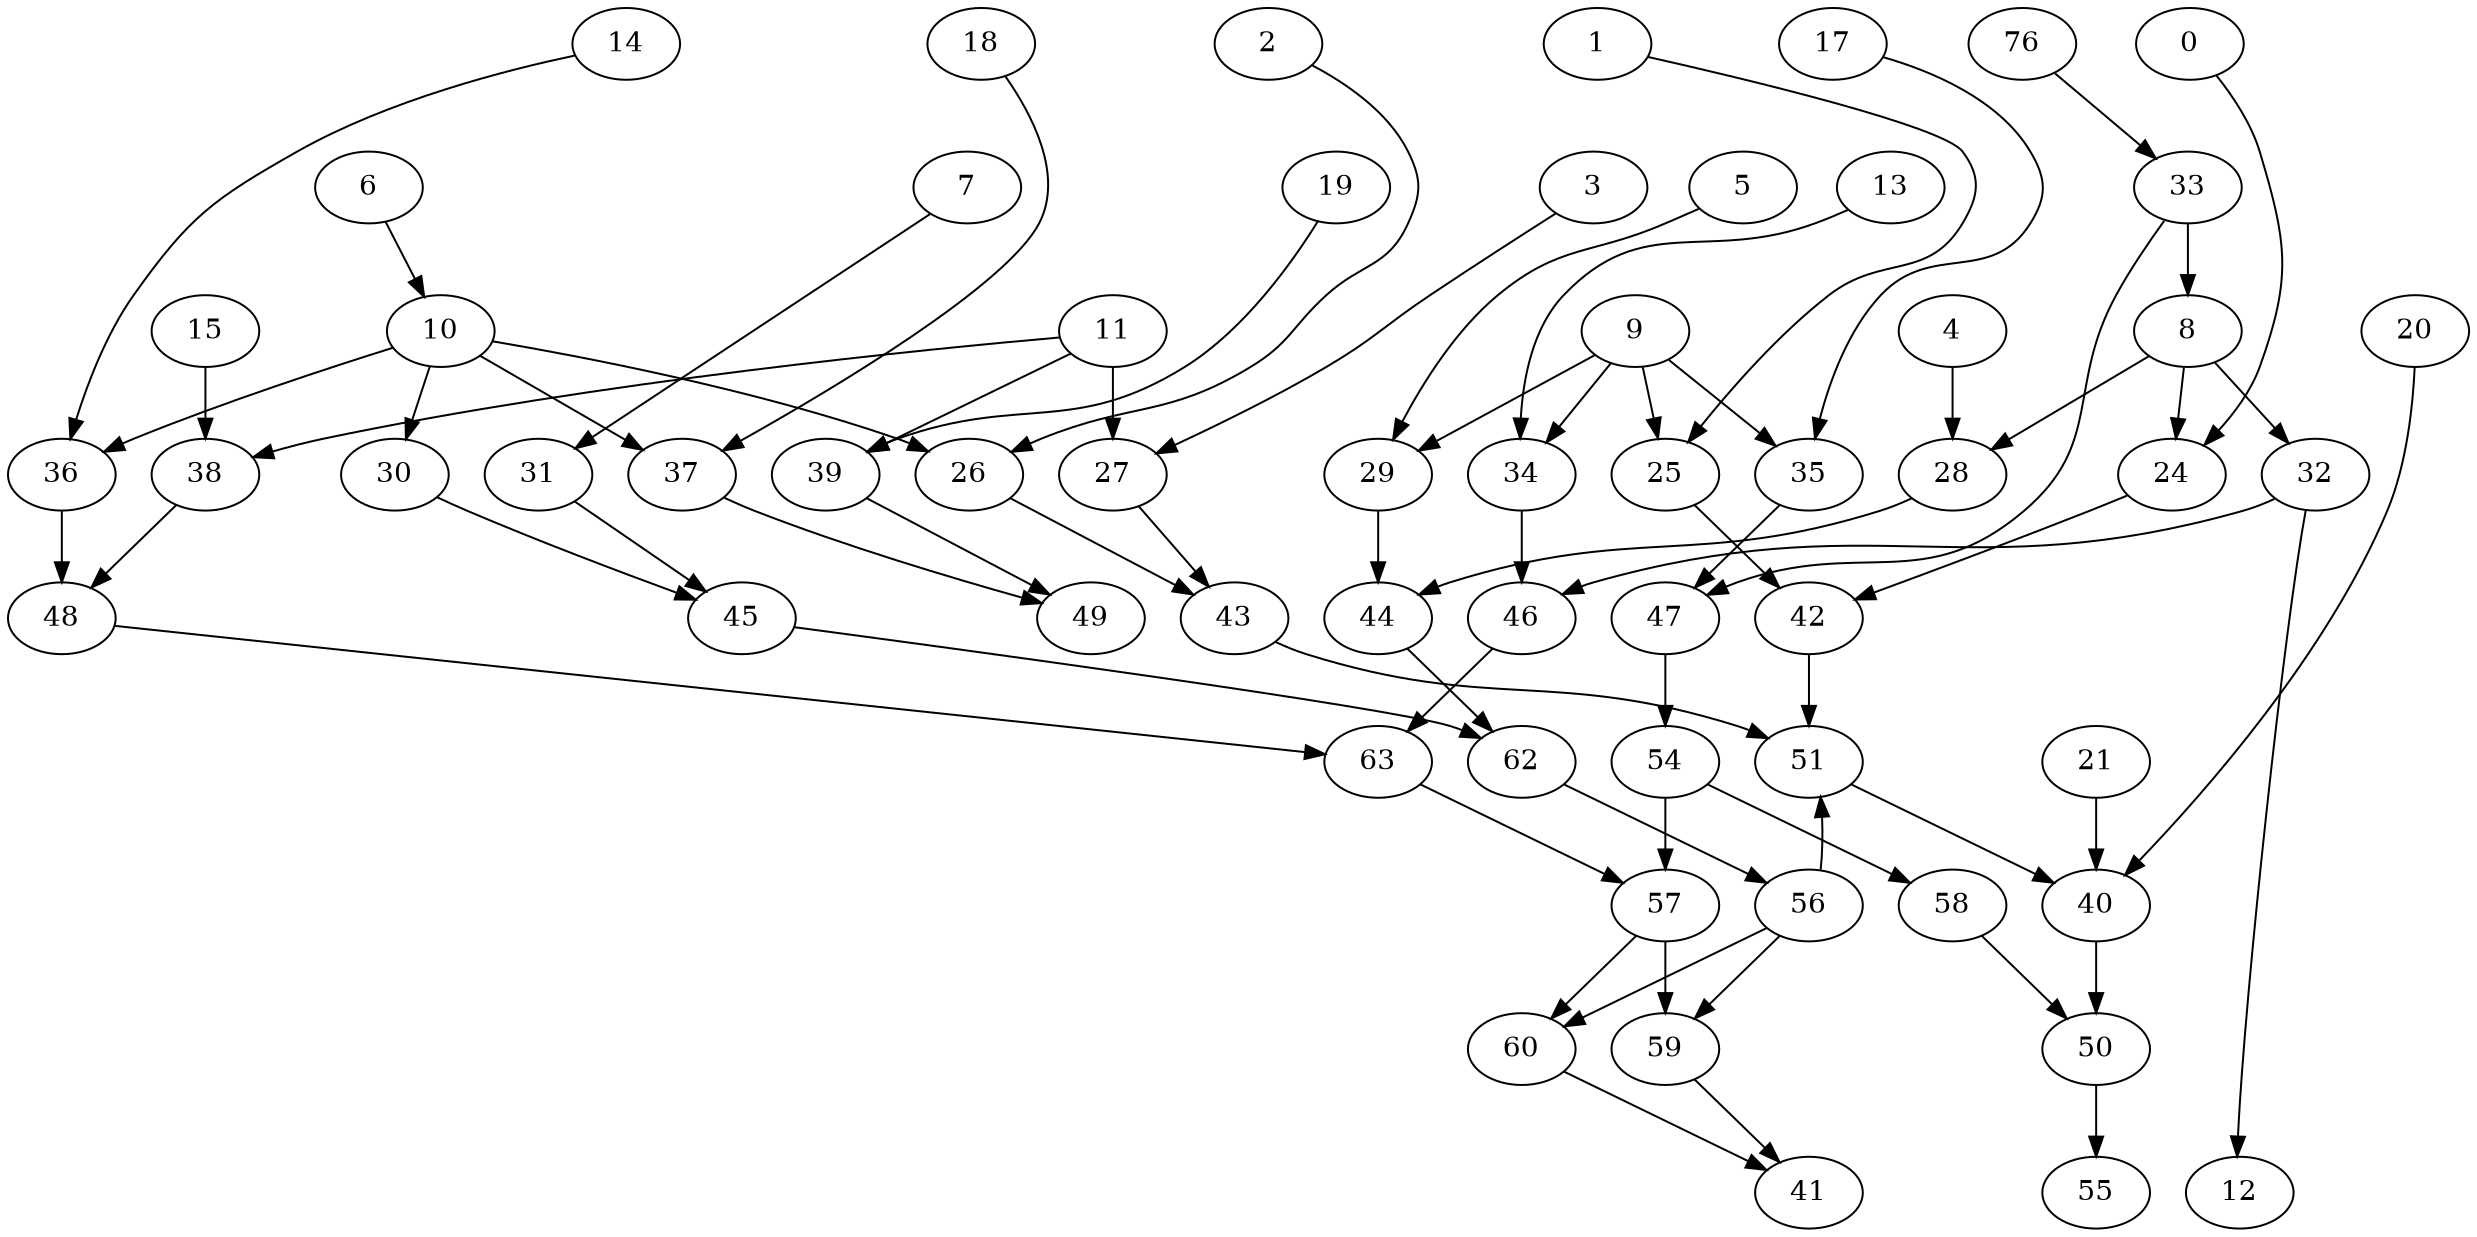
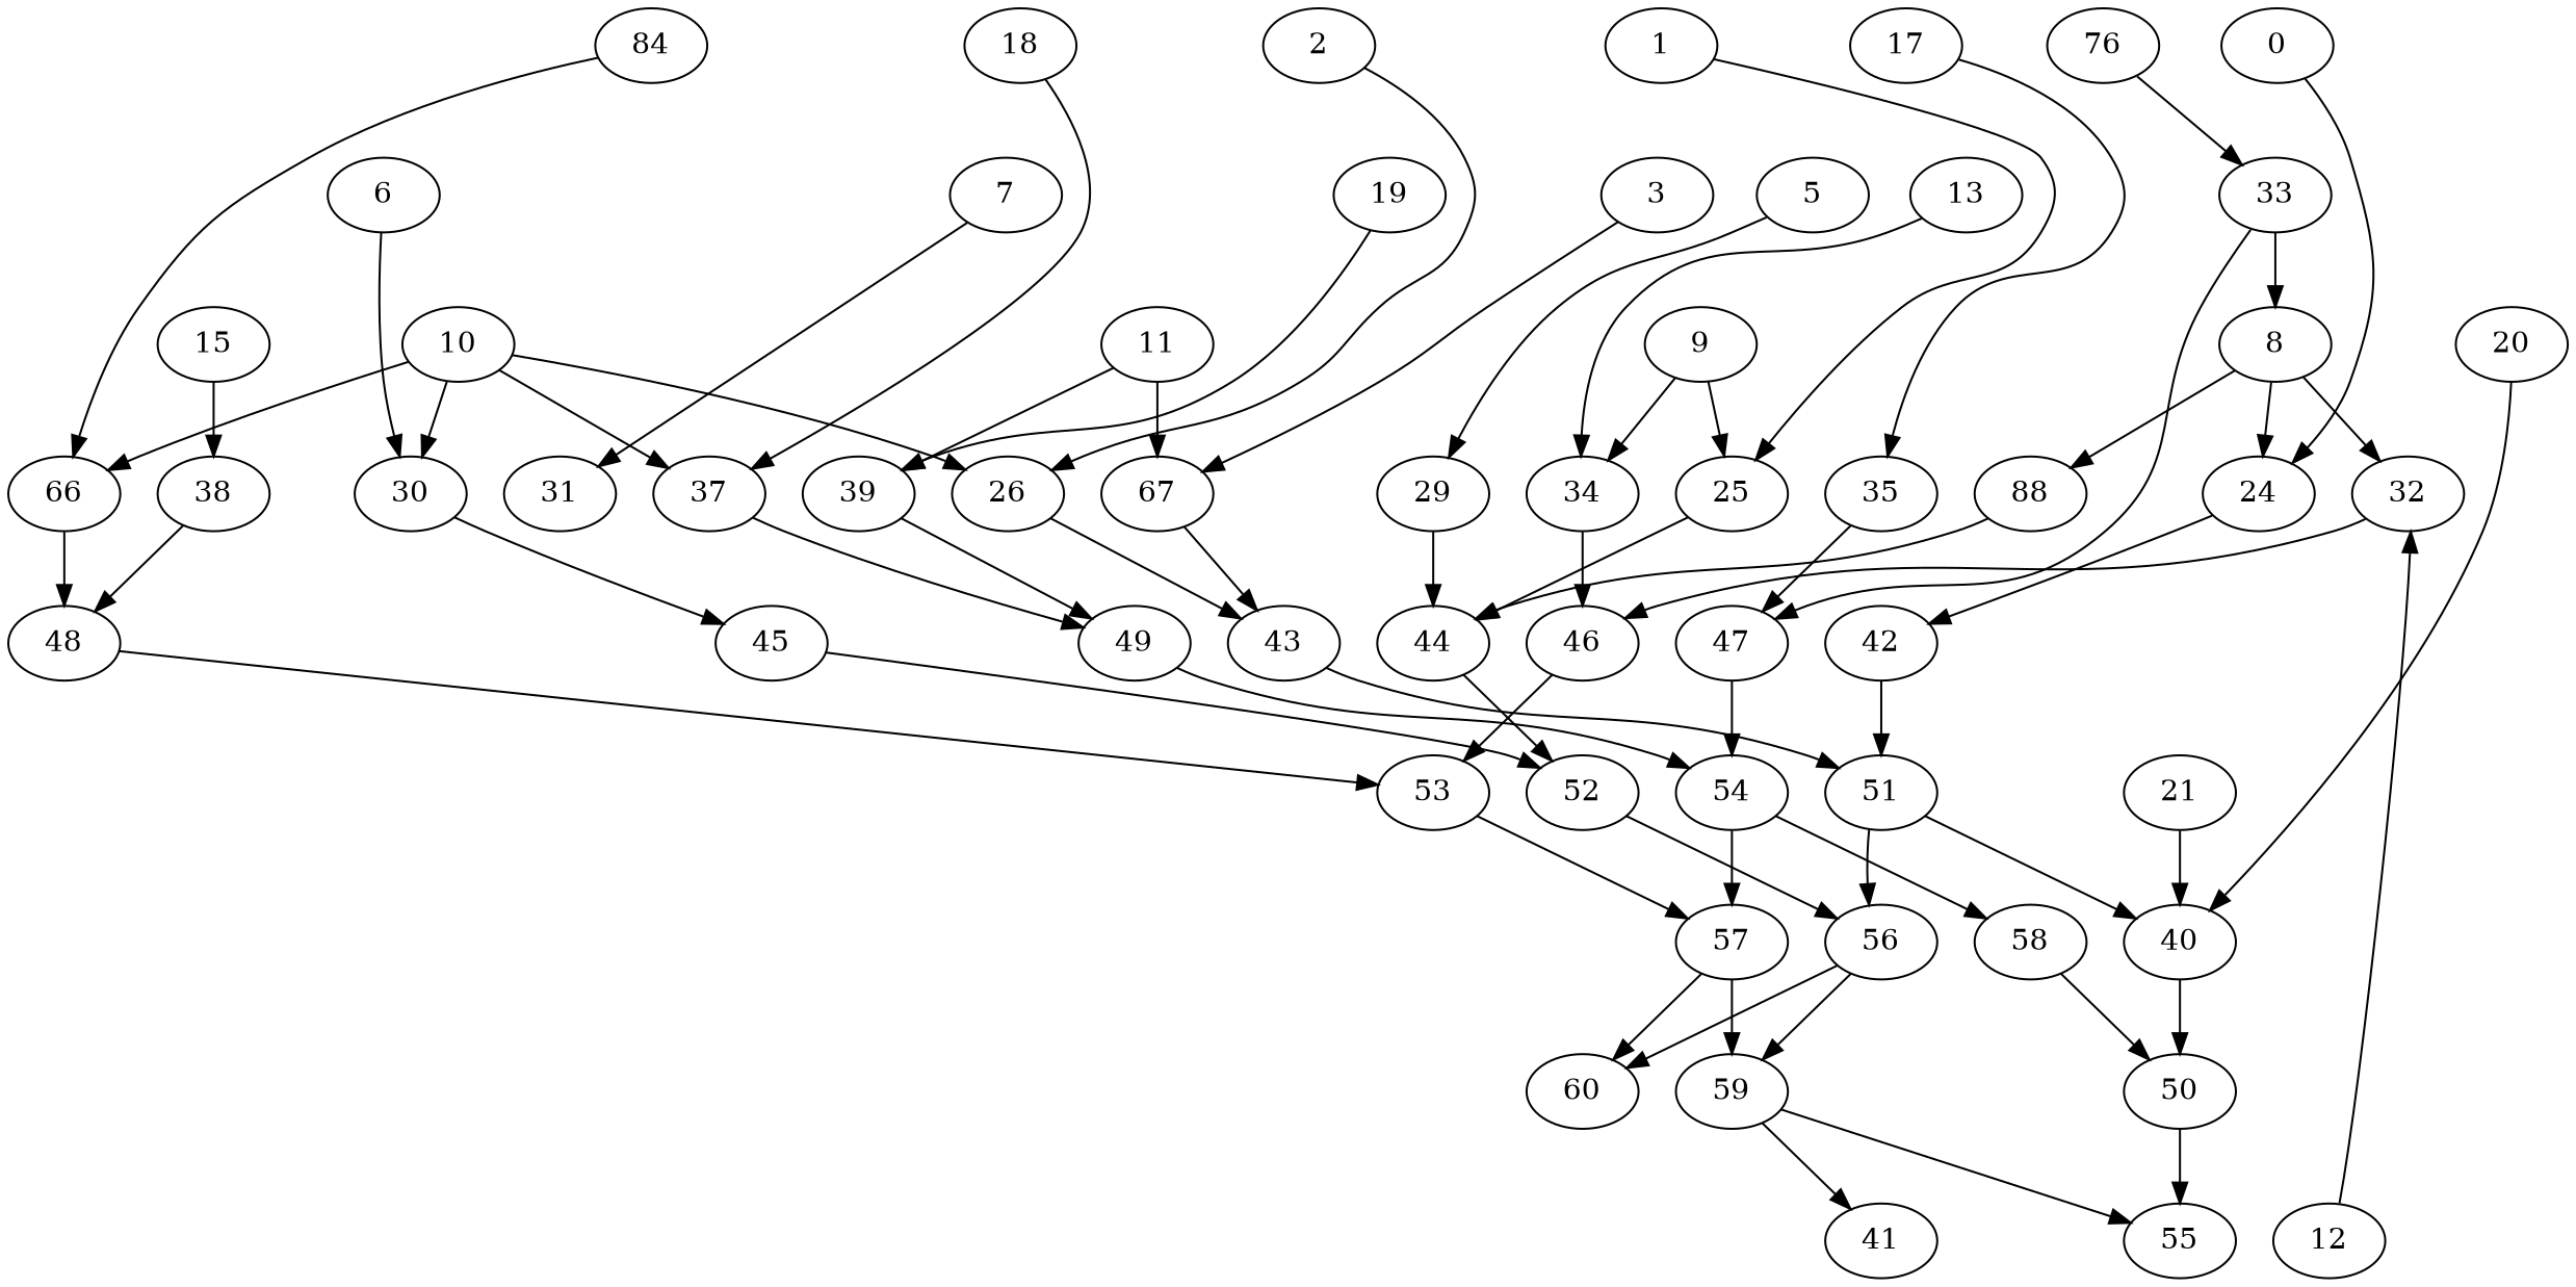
  digraph {
    edge [weight=0]
    0
    24
    42
    51
    40
    56
    1
    25
    2
    26
    43
    3
-   27
-   4
-   28
+   27 [label=67]
+   28 [label=88]
    44
-   52 [label=62]
+   52
    5
    29
    6
    30
    45
    7
    31
    8
    32
    46
    33
    47
-   53 [label=63]
+   53
    54
    57
    58
    9
    34
    35
    10
-   36
+   36 [label=66]
    37
    48
    49
    11
    38
    39
    12
    13
-   14
+   14 [label=84]
    15
    n49 [label=76]
    17
    18
    19
    20
    50
    55
    21
    59
    60
    n59 [label=41]
    0 -> 24
    24 -> 42
    42 -> 51 [weight=8]
    51 -> 40
-   56 -> 51
+   51 -> 56
    40 -> 50 [weight=1]
    56 -> 59
    56 -> 60
    1 -> 25
-   25 -> 42
+   25 -> 44
    2 -> 26
    26 -> 43
    43 -> 51 [weight=5]
    3 -> 27
    27 -> 43
-   4 -> 28 [weight=3]
    28 -> 44
    44 -> 52 [weight=2]
    52 -> 56 [weight=2]
    5 -> 29
    29 -> 44 [weight=5]
-   6 -> 10 [weight=1]
+   6 -> 30 [weight=1]
    30 -> 45
    45 -> 52 [weight=1]
    7 -> 31
-   31 -> 45 [weight=1]
    8 -> 24
    8 -> 28
    8 -> 32
    32 -> 46 [weight=1]
    46 -> 53 [weight=9]
    33 -> 8 [weight=5]
    33 -> 47
    47 -> 54 [weight=2]
    53 -> 57
    54 -> 57 [weight=3]
    54 -> 58
    57 -> 59 [weight=2]
    57 -> 60
    58 -> 50
    9 -> 25 [weight=1]
-   9 -> 29
    9 -> 34 [weight=2]
-   9 -> 35
    34 -> 46 [weight=4]
    35 -> 47
    10 -> 26
    10 -> 30 [weight=2]
    10 -> 36
    10 -> 37 [weight=1]
    36 -> 48 [weight=3]
    37 -> 49
    48 -> 53
+   49 -> 54 [weight=5]
    11 -> 27 [weight=3]
-   11 -> 38
    11 -> 39
    38 -> 48
    39 -> 49
-   32 -> 12
+   12 -> 32
    13 -> 34
    14 -> 36
    15 -> 38 [weight=3]
    n49 -> 33
    17 -> 35
    18 -> 37
    19 -> 39
    20 -> 40
    50 -> 55 [weight=3]
    21 -> 40
+   59 -> 55
    59 -> n59
-   60 -> n59
  }
